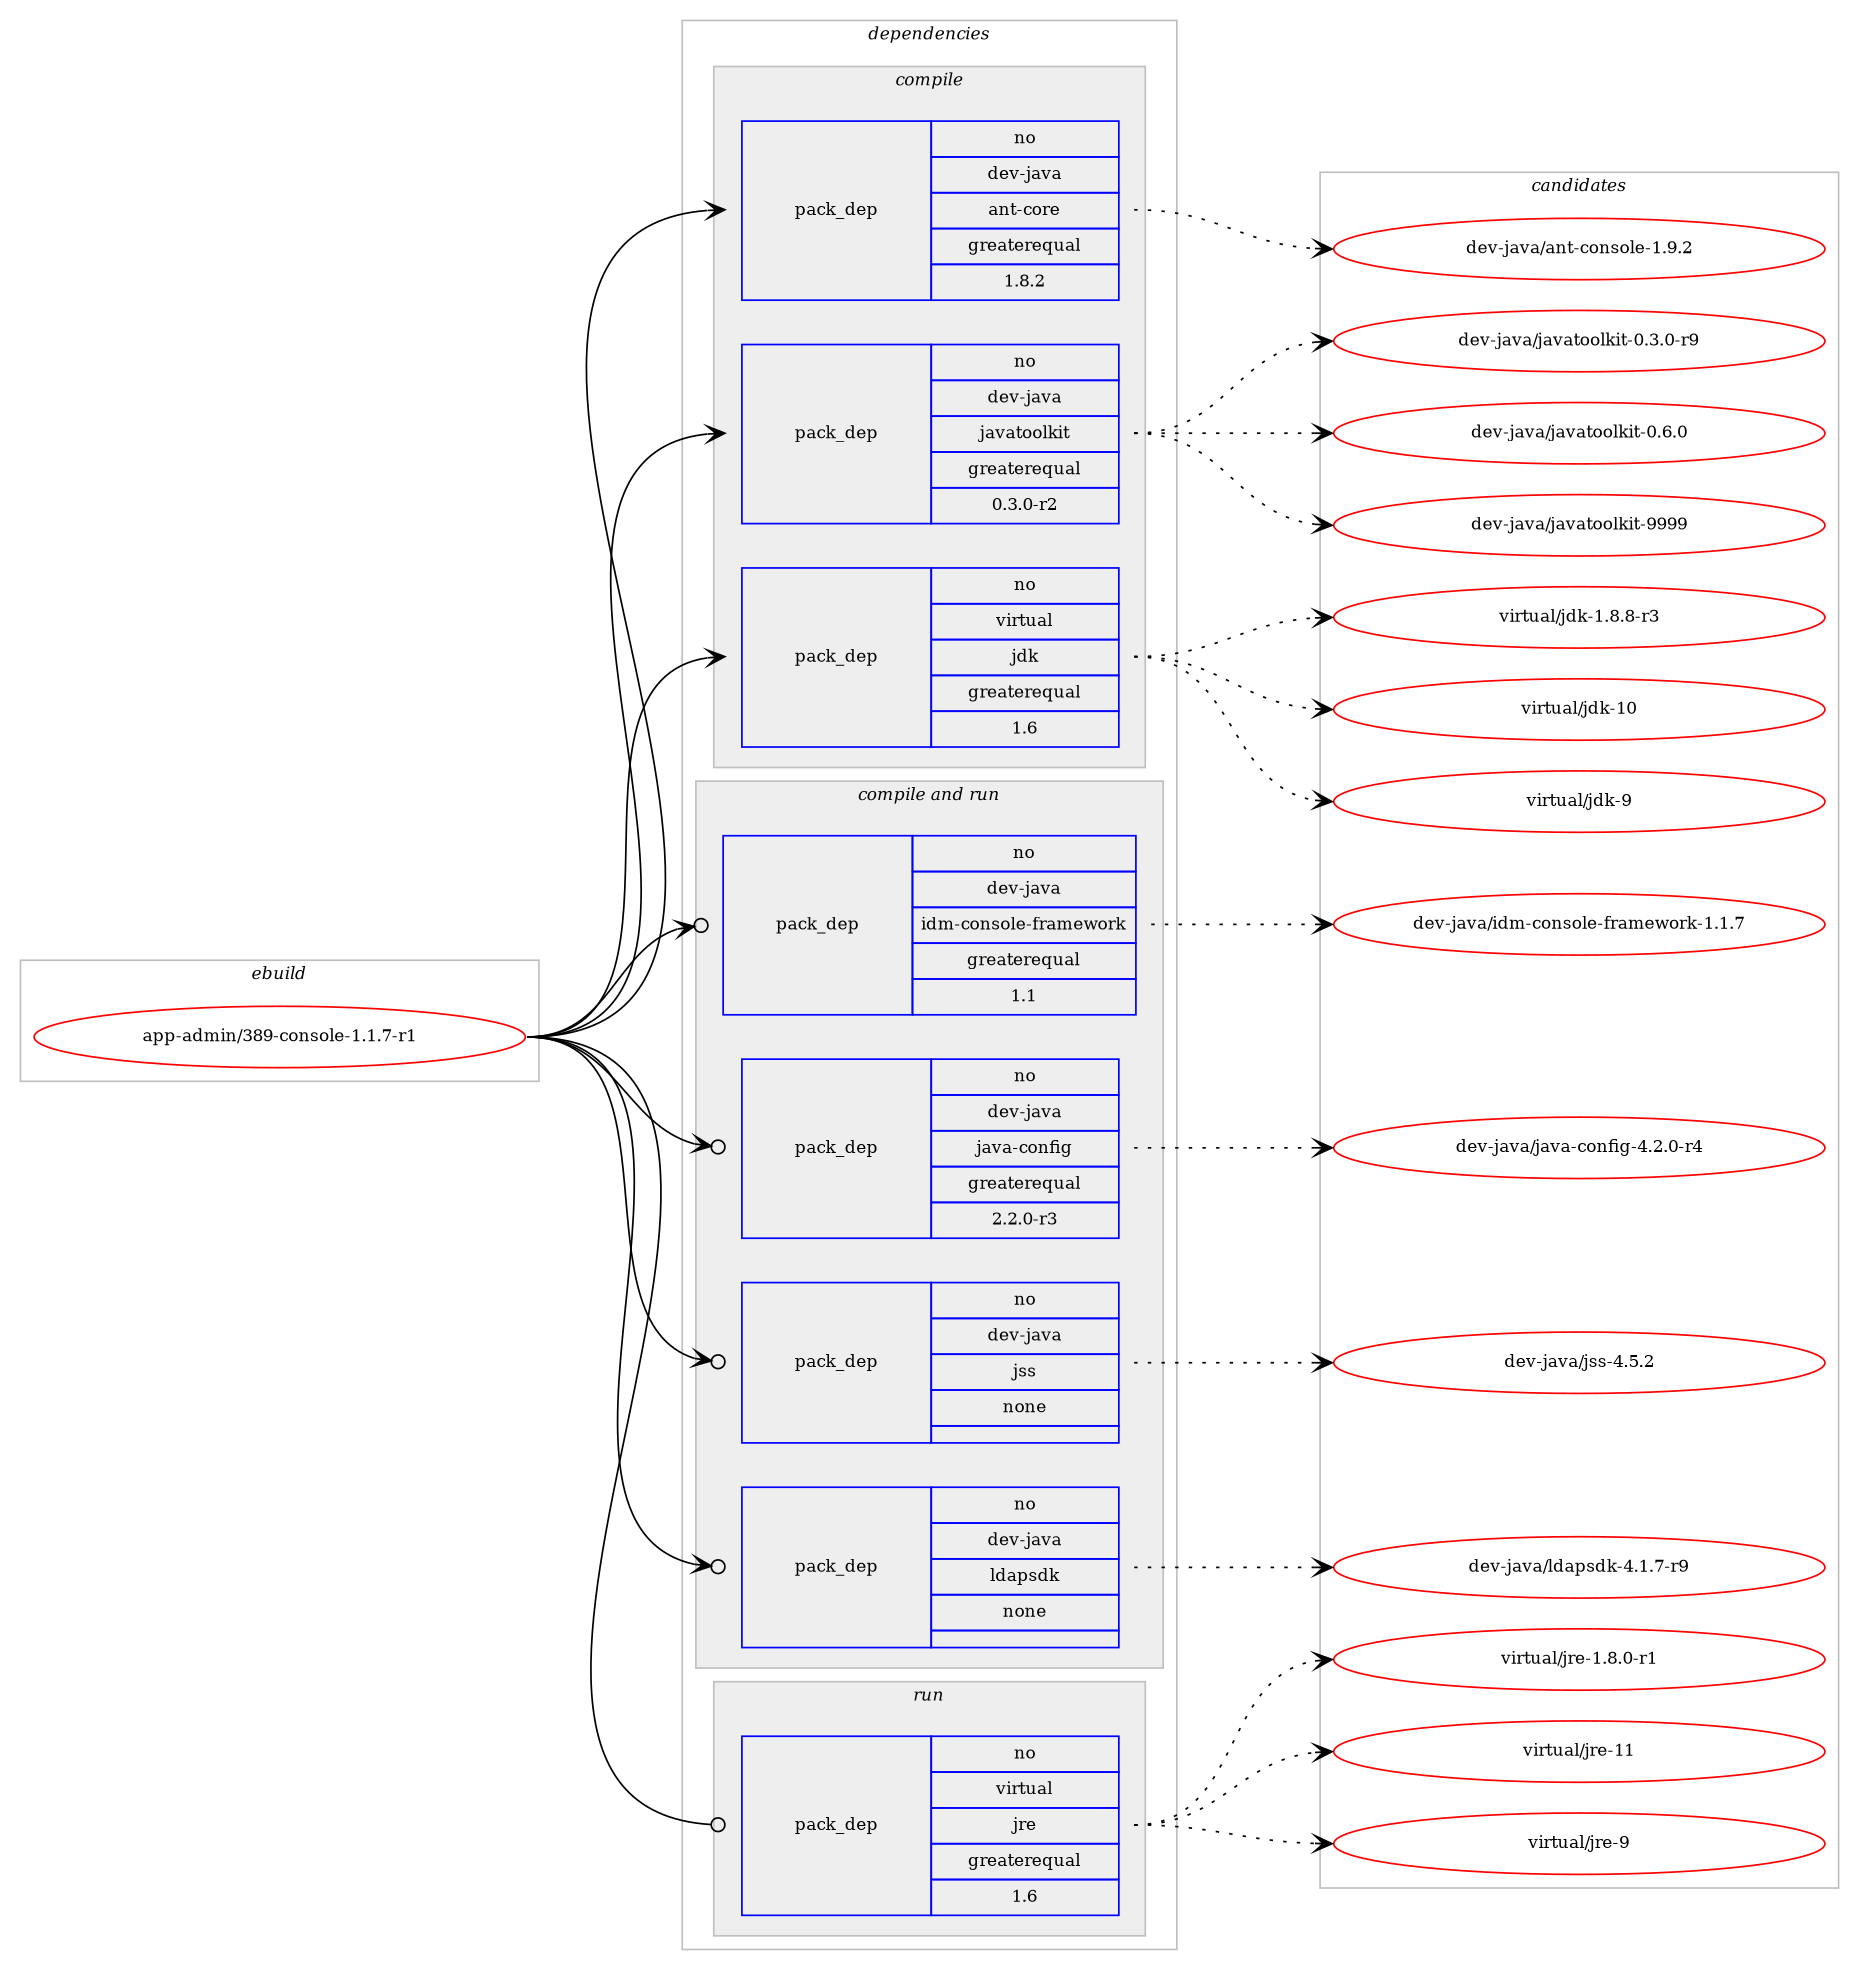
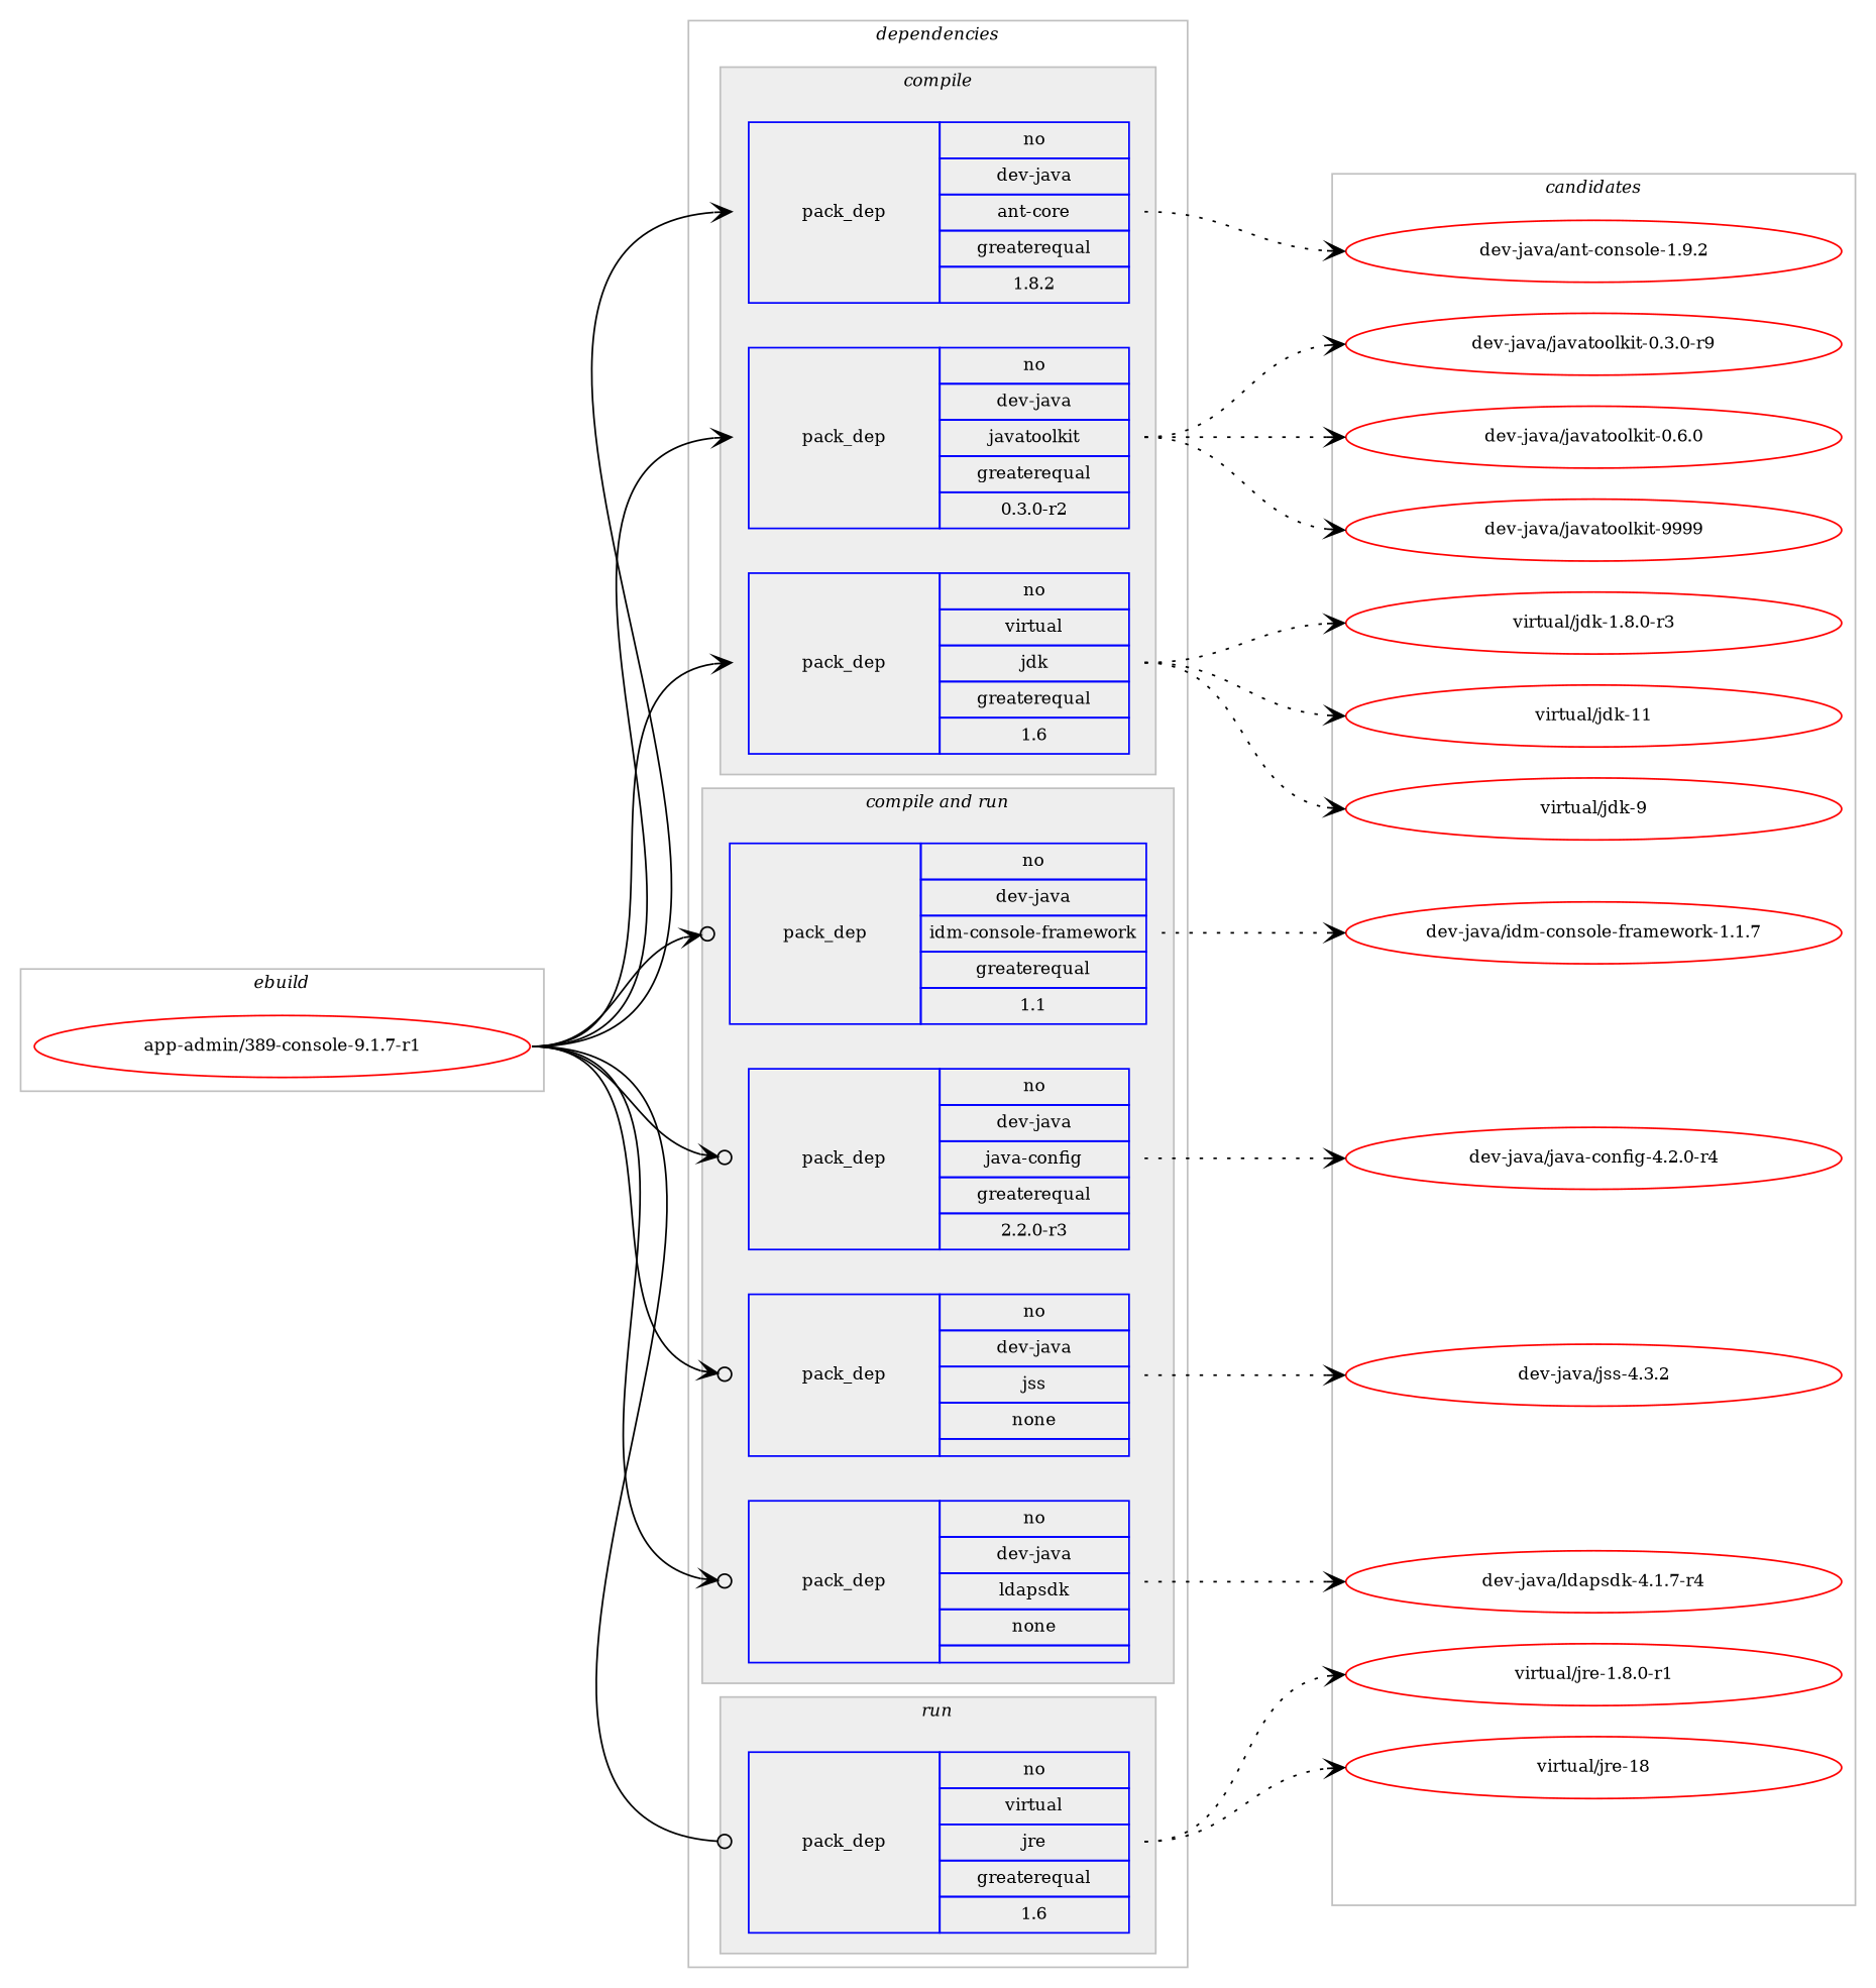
  digraph {
    compound=true
    concentrate=true
    fontname="DejaVu Serif"
    fontsize=10
    newrank=true
    rankdir=LR
    ranksep=1.5
    node [color=red fontname="DejaVu Serif" fontsize=10]
    edge [arrowhead=vee fontname="DejaVu Serif" headport=w style=dotted tailport=e weight=100]
-   n1 [label="app-admin/389-console-1.1.7-r1" width=4]
+   n1 [label="app-admin/389-console-9.1.7-r1" width=4]
    n2 [color=blue label=<<TABLE BORDER="0" CELLBORDER="1" CELLSPACING="0" CELLPADDING="4" WIDTH="220"><TR><TD ROWSPAN="6" CELLPADDING="30">pack_dep</TD></TR><TR><TD WIDTH="110">no</TD></TR><TR><TD>dev-java</TD></TR><TR><TD>ant-core</TD></TR><TR><TD>greaterequal</TD></TR><TR><TD>1.8.2</TD></TR></TABLE>> shape=none]
    n3 [color=blue label=<<TABLE BORDER="0" CELLBORDER="1" CELLSPACING="0" CELLPADDING="4" WIDTH="220"><TR><TD ROWSPAN="6" CELLPADDING="30">pack_dep</TD></TR><TR><TD WIDTH="110">no</TD></TR><TR><TD>dev-java</TD></TR><TR><TD>javatoolkit</TD></TR><TR><TD>greaterequal</TD></TR><TR><TD>0.3.0-r2</TD></TR></TABLE>> shape=none]
    n4 [color=blue label=<<TABLE BORDER="0" CELLBORDER="1" CELLSPACING="0" CELLPADDING="4" WIDTH="220"><TR><TD ROWSPAN="6" CELLPADDING="30">pack_dep</TD></TR><TR><TD WIDTH="110">no</TD></TR><TR><TD>virtual</TD></TR><TR><TD>jdk</TD></TR><TR><TD>greaterequal</TD></TR><TR><TD>1.6</TD></TR></TABLE>> shape=none]
    n5 [color=blue label=<<TABLE BORDER="0" CELLBORDER="1" CELLSPACING="0" CELLPADDING="4" WIDTH="220"><TR><TD ROWSPAN="6" CELLPADDING="30">pack_dep</TD></TR><TR><TD WIDTH="110">no</TD></TR><TR><TD>dev-java</TD></TR><TR><TD>idm-console-framework</TD></TR><TR><TD>greaterequal</TD></TR><TR><TD>1.1</TD></TR></TABLE>> shape=none]
    n6 [color=blue label=<<TABLE BORDER="0" CELLBORDER="1" CELLSPACING="0" CELLPADDING="4" WIDTH="220"><TR><TD ROWSPAN="6" CELLPADDING="30">pack_dep</TD></TR><TR><TD WIDTH="110">no</TD></TR><TR><TD>dev-java</TD></TR><TR><TD>java-config</TD></TR><TR><TD>greaterequal</TD></TR><TR><TD>2.2.0-r3</TD></TR></TABLE>> shape=none]
    n7 [color=blue label=<<TABLE BORDER="0" CELLBORDER="1" CELLSPACING="0" CELLPADDING="4" WIDTH="220"><TR><TD ROWSPAN="6" CELLPADDING="30">pack_dep</TD></TR><TR><TD WIDTH="110">no</TD></TR><TR><TD>dev-java</TD></TR><TR><TD>jss</TD></TR><TR><TD>none</TD></TR><TR><TD></TD></TR></TABLE>> shape=none]
    n8 [color=blue label=<<TABLE BORDER="0" CELLBORDER="1" CELLSPACING="0" CELLPADDING="4" WIDTH="220"><TR><TD ROWSPAN="6" CELLPADDING="30">pack_dep</TD></TR><TR><TD WIDTH="110">no</TD></TR><TR><TD>dev-java</TD></TR><TR><TD>ldapsdk</TD></TR><TR><TD>none</TD></TR><TR><TD></TD></TR></TABLE>> shape=none]
    n9 [color=blue label=<<TABLE BORDER="0" CELLBORDER="1" CELLSPACING="0" CELLPADDING="4" WIDTH="220"><TR><TD ROWSPAN="6" CELLPADDING="30">pack_dep</TD></TR><TR><TD WIDTH="110">no</TD></TR><TR><TD>virtual</TD></TR><TR><TD>jre</TD></TR><TR><TD>greaterequal</TD></TR><TR><TD>1.6</TD></TR></TABLE>> shape=none]
    n10 [label="dev-java/ant-console-1.9.2" width=4]
    n11 [label="dev-java/javatoolkit-0.3.0-r9" width=4]
    n12 [label="dev-java/javatoolkit-0.6.0" width=4]
    n13 [label="dev-java/javatoolkit-9999" width=4]
-   n14 [label="virtual/jdk-1.8.8-r3" width=4]
-   n15 [label="virtual/jdk-10" width=4]
+   n14 [label="virtual/jdk-1.8.0-r3" width=4]
+   n15 [label="virtual/jdk-11" width=4]
    n16 [label="virtual/jdk-9" width=4]
    n17 [label="dev-java/idm-console-framework-1.1.7" width=4]
    n18 [label="dev-java/java-config-4.2.0-r4" width=4]
-   n19 [label="dev-java/jss-4.5.2" width=4]
-   n20 [label="dev-java/ldapsdk-4.1.7-r9" width=4]
+   n19 [label="dev-java/jss-4.3.2" width=4]
+   n20 [label="dev-java/ldapsdk-4.1.7-r4" width=4]
    n21 [label="virtual/jre-1.8.0-r1" width=4]
-   n22 [label="virtual/jre-11" width=4]
-   n23 [label="virtual/jre-9" width=4]
+   n22 [label="virtual/jre-18" width=4]
    subgraph cluster_1 {
      color=gray
      label=<<i>ebuild</i>>
      rank=same
      n1
    }
    subgraph cluster_2 {
      color=gray
      label=<<i>dependencies</i>>
      subgraph cluster_3 {
        color=gray
        fillcolor="#eeeeee"
        label=<<i>compile</i>>
        style=filled
        subgraph sub_4 {
          color=gray
          fillcolor="#eeeeee"
          label=<<i>compile</i>>
          style=filled
          n2
        }
        subgraph sub_5 {
          color=gray
          fillcolor="#eeeeee"
          label=<<i>compile</i>>
          style=filled
          n3
        }
        subgraph sub_6 {
          color=gray
          fillcolor="#eeeeee"
          label=<<i>compile</i>>
          style=filled
          n4
        }
      }
      subgraph cluster_7 {
        color=gray
        fillcolor="#eeeeee"
        label=<<i>compile and run</i>>
        style=filled
        subgraph sub_8 {
          color=gray
          fillcolor="#eeeeee"
          label=<<i>compile and run</i>>
          style=filled
          n5
        }
        subgraph sub_9 {
          color=gray
          fillcolor="#eeeeee"
          label=<<i>compile and run</i>>
          style=filled
          n6
        }
        subgraph sub_10 {
          color=gray
          fillcolor="#eeeeee"
          label=<<i>compile and run</i>>
          style=filled
          n7
        }
        subgraph sub_11 {
          color=gray
          fillcolor="#eeeeee"
          label=<<i>compile and run</i>>
          style=filled
          n8
        }
      }
      subgraph cluster_12 {
        color=gray
        fillcolor="#eeeeee"
        label=<<i>run</i>>
        style=filled
        subgraph sub_13 {
          color=gray
          fillcolor="#eeeeee"
          label=<<i>run</i>>
          style=filled
          n9
        }
      }
    }
    subgraph cluster_14 {
      color=gray
      label=<<i>candidates</i>>
      rank=same
      subgraph sub_15 {
        color=black
        label=<<i>candidates</i>>
        nodesep=1
        rank=same
        n10
      }
      subgraph sub_16 {
        color=black
        label=<<i>candidates</i>>
        nodesep=1
        rank=same
        n11
        n12
        n13
      }
      subgraph sub_17 {
        color=black
        label=<<i>candidates</i>>
        nodesep=1
        rank=same
        n14
        n15
        n16
      }
      subgraph sub_18 {
        color=black
        label=<<i>candidates</i>>
        nodesep=1
        rank=same
        n17
      }
      subgraph sub_19 {
        color=black
        label=<<i>candidates</i>>
        nodesep=1
        rank=same
        n18
      }
      subgraph sub_20 {
        color=black
        label=<<i>candidates</i>>
        nodesep=1
        rank=same
        n19
      }
      subgraph sub_21 {
        color=black
        label=<<i>candidates</i>>
        nodesep=1
        rank=same
        n20
      }
      subgraph sub_22 {
        color=black
        label=<<i>candidates</i>>
        nodesep=1
        rank=same
        n21
        n22
-       n23
      }
    }
    n1 -> n2 [style=solid weight=20]
    n1 -> n3 [style=solid weight=20]
    n1 -> n4 [style=solid weight=20]
    n1 -> n5 [arrowhead=odotvee style=solid weight=20]
    n1 -> n6 [arrowhead=odotvee style=solid weight=20]
    n1 -> n7 [arrowhead=odotvee style=solid weight=20]
    n1 -> n8 [arrowhead=odotvee style=solid weight=20]
    n1 -> n9 [arrowhead=odot style=solid weight=20]
    n2 -> n10
    n3 -> n11
    n3 -> n12
    n3 -> n13
    n4 -> n14
    n4 -> n15
    n4 -> n16
    n5 -> n17
    n6 -> n18
    n7 -> n19
    n8 -> n20
    n9 -> n21
    n9 -> n22
-   n9 -> n23
  }
